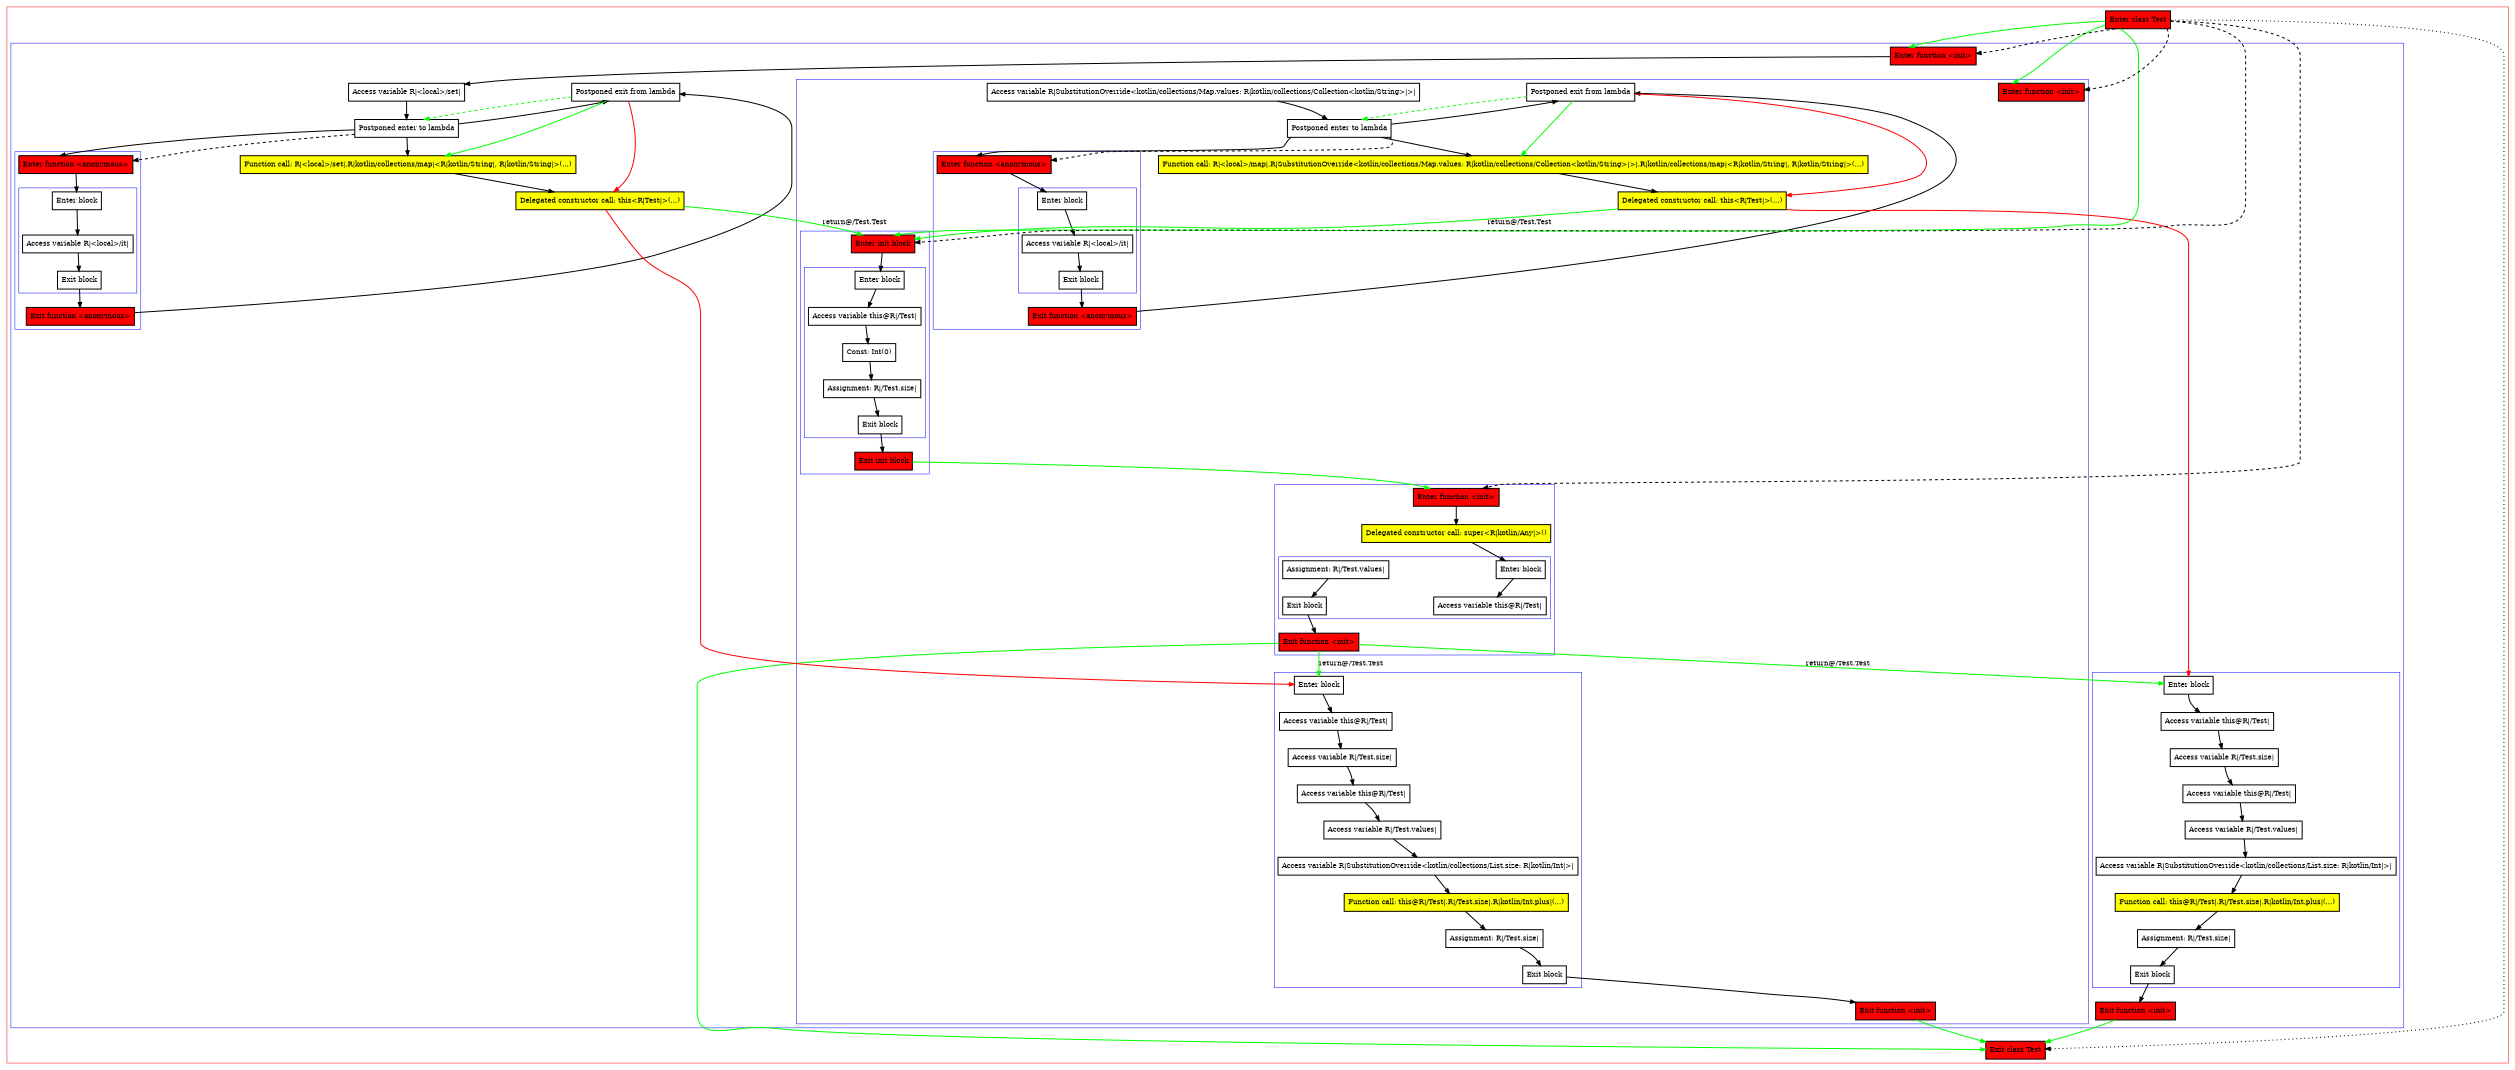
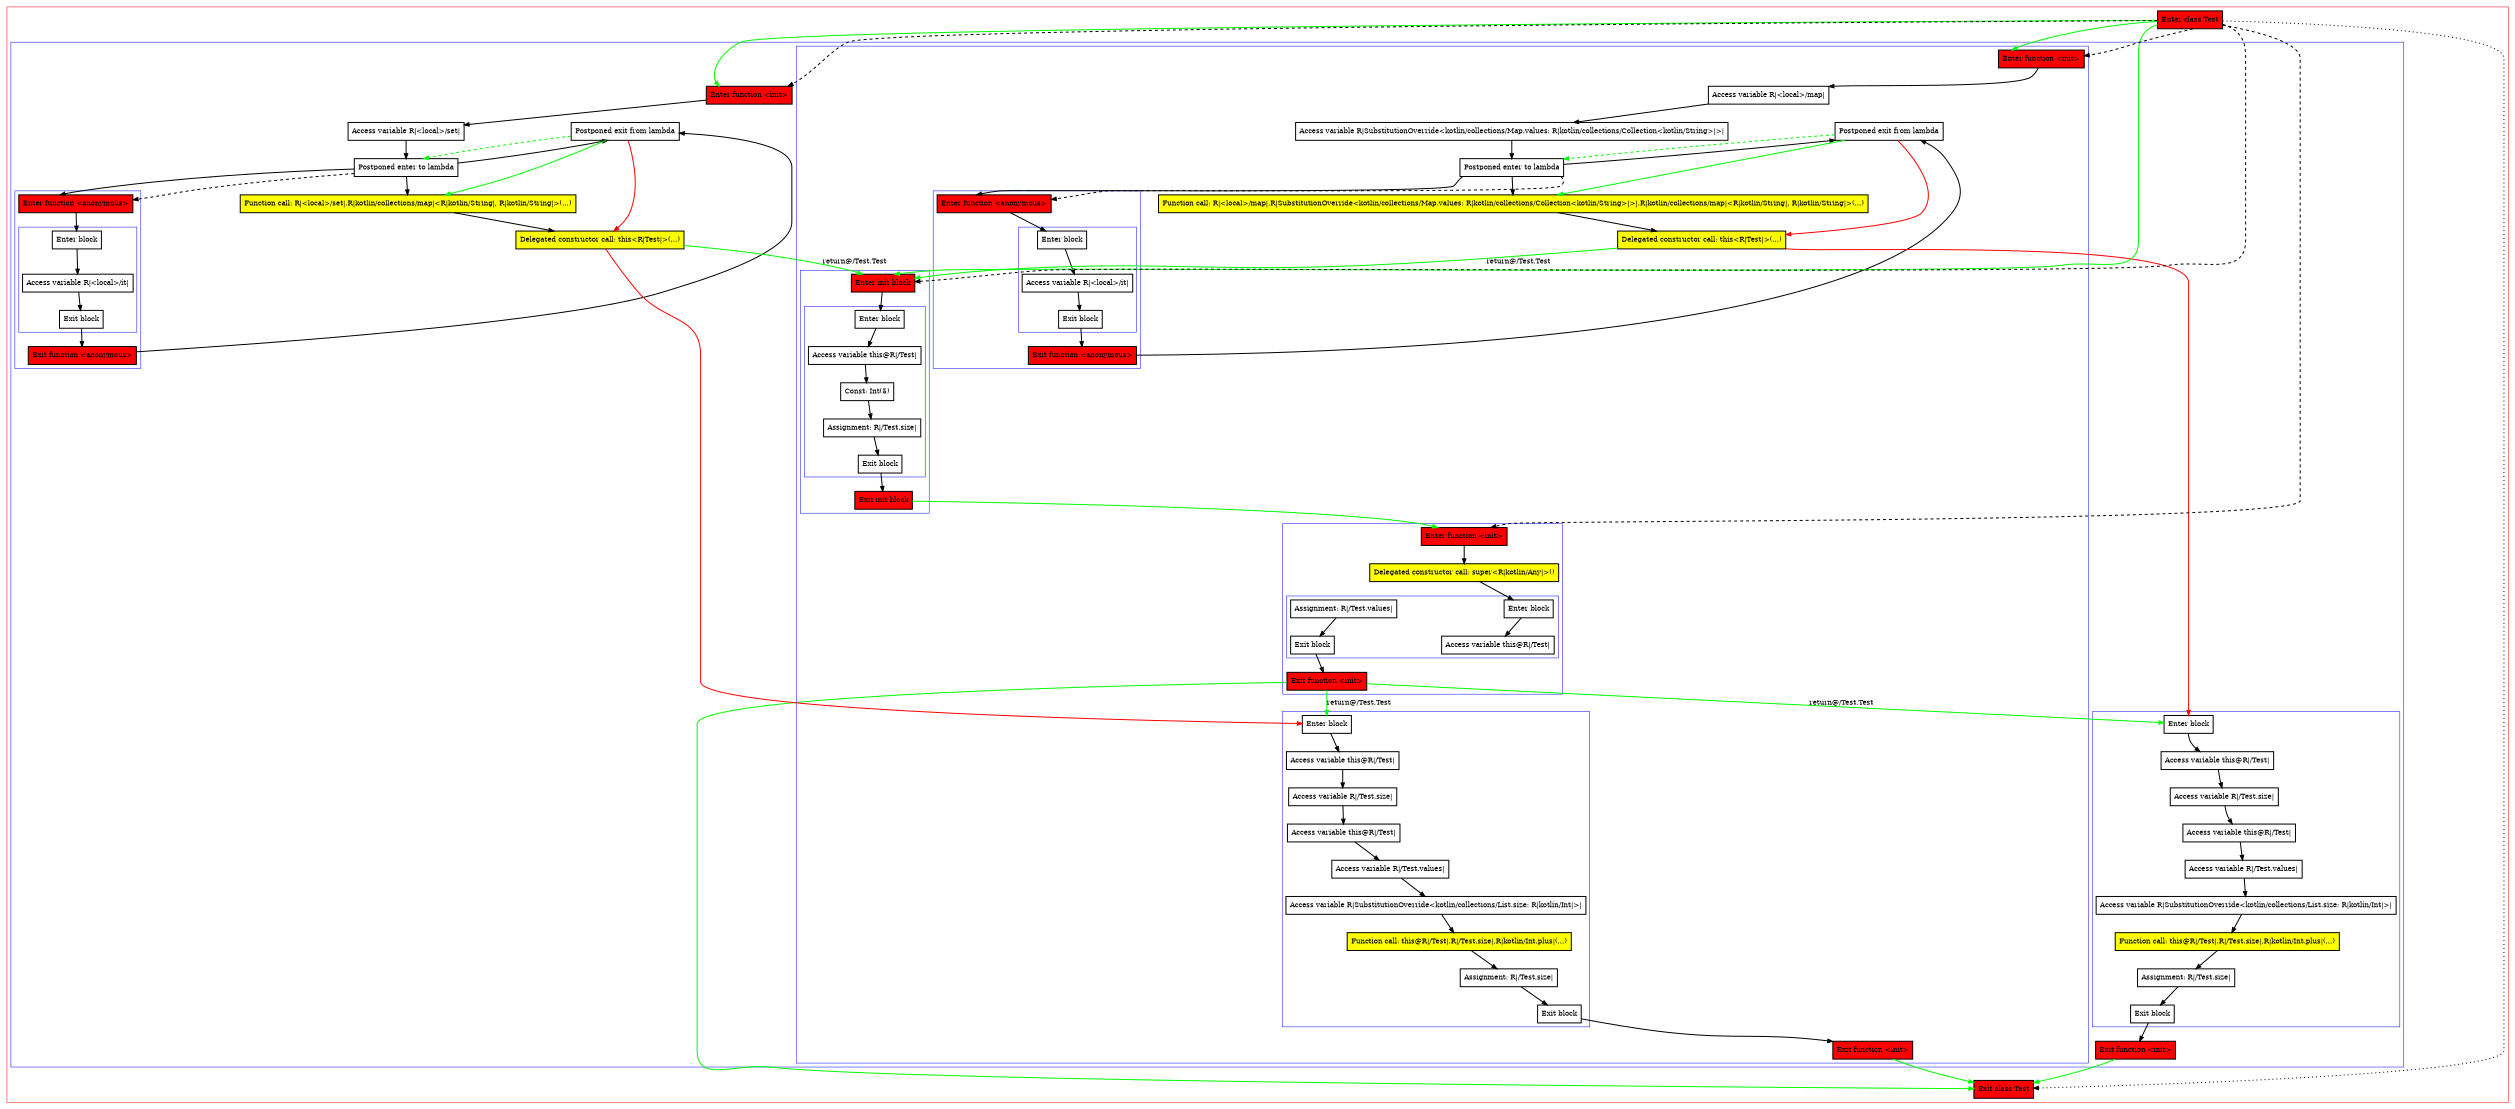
  digraph {
    nodesep=3
    node [penwidth=2 shape=box]
    edge [penwidth=2]
    n1 [label="Enter block"]
    n2 [label="Access variable R|<local>/it|"]
    n3 [label="Exit block"]
    n4 [fillcolor=red label="Enter function <anonymous>" style=filled]
    n5 [fillcolor=red label="Exit function <anonymous>" style=filled]
    n6 [label="Enter block"]
    n7 [label="Access variable R|<local>/it|"]
    n8 [label="Exit block"]
    n9 [fillcolor=red label="Enter function <anonymous>" style=filled]
    n10 [fillcolor=red label="Exit function <anonymous>" style=filled]
    n11 [label="Enter block"]
    n12 [label="Access variable this@R|/Test|"]
-   n13 [label="Const: Int(0)"]
+   n13 [label="Const: Int(5)"]
    n14 [label="Assignment: R|/Test.size|"]
    n15 [label="Exit block"]
    n16 [fillcolor=red label="Enter init block" style=filled]
    n17 [fillcolor=red label="Exit init block" style=filled]
    n18 [label="Enter block"]
    n19 [label="Access variable this@R|/Test|"]
    n20 [label="Assignment: R|/Test.values|"]
    n21 [label="Exit block"]
    n22 [fillcolor=red label="Enter function <init>" style=filled]
    n23 [fillcolor=yellow label="Delegated constructor call: super<R|kotlin/Any|>()" style=filled]
    n24 [fillcolor=red label="Exit function <init>" style=filled]
    n25 [label="Enter block"]
    n26 [label="Access variable this@R|/Test|"]
    n27 [label="Access variable R|/Test.size|"]
    n28 [label="Access variable this@R|/Test|"]
    n29 [label="Access variable R|/Test.values|"]
    n30 [label="Access variable R|SubstitutionOverride<kotlin/collections/List.size: R|kotlin/Int|>|"]
    n31 [fillcolor=yellow label="Function call: this@R|/Test|.R|/Test.size|.R|kotlin/Int.plus|(...)" style=filled]
    n32 [label="Assignment: R|/Test.size|"]
    n33 [label="Exit block"]
    n34 [fillcolor=red label="Enter function <init>" style=filled]
+   n35 [label="Access variable R|<local>/map|"]
    n36 [label="Access variable R|SubstitutionOverride<kotlin/collections/Map.values: R|kotlin/collections/Collection<kotlin/String>|>|"]
    n37 [label="Postponed enter to lambda"]
    n38 [label="Postponed exit from lambda"]
    n39 [fillcolor=yellow label="Function call: R|<local>/map|.R|SubstitutionOverride<kotlin/collections/Map.values: R|kotlin/collections/Collection<kotlin/String>|>|.R|kotlin/collections/map|<R|kotlin/String|, R|kotlin/String|>(...)" style=filled]
    n40 [fillcolor=yellow label="Delegated constructor call: this<R|Test|>(...)" style=filled]
    n41 [fillcolor=red label="Exit function <init>" style=filled]
    n42 [label="Enter block"]
    n43 [label="Access variable this@R|/Test|"]
    n44 [label="Access variable R|/Test.size|"]
    n45 [label="Access variable this@R|/Test|"]
    n46 [label="Access variable R|/Test.values|"]
    n47 [label="Access variable R|SubstitutionOverride<kotlin/collections/List.size: R|kotlin/Int|>|"]
    n48 [fillcolor=yellow label="Function call: this@R|/Test|.R|/Test.size|.R|kotlin/Int.plus|(...)" style=filled]
    n49 [label="Assignment: R|/Test.size|"]
    n50 [label="Exit block"]
    n51 [fillcolor=red label="Enter function <init>" style=filled]
    n52 [label="Access variable R|<local>/set|"]
    n53 [label="Postponed enter to lambda"]
    n54 [label="Postponed exit from lambda"]
    n55 [fillcolor=yellow label="Function call: R|<local>/set|.R|kotlin/collections/map|<R|kotlin/String|, R|kotlin/String|>(...)" style=filled]
    n56 [fillcolor=yellow label="Delegated constructor call: this<R|Test|>(...)" style=filled]
    n57 [fillcolor=red label="Exit function <init>" style=filled]
    n58 [fillcolor=red label="Enter class Test" style=filled]
    n59 [fillcolor=red label="Exit class Test" style=filled]
    subgraph cluster_1 {
      color=red
      n58
      n59
      subgraph cluster_2 {
        color=blue
        n51
        n52
        n53
        n54
        n55
        n56
        n57
        subgraph cluster_3 {
          color=blue
          n4
          n5
          subgraph cluster_4 {
            color=blue
            n1
            n2
            n3
          }
        }
        subgraph cluster_5 {
          color=blue
          n34
+         n35
          n36
          n37
          n38
          n39
          n40
          n41
          subgraph cluster_6 {
            color=blue
            n9
            n10
            subgraph cluster_7 {
              color=blue
              n6
              n7
              n8
            }
          }
          subgraph cluster_8 {
            color=blue
            n16
            n17
            subgraph cluster_9 {
              color=blue
              n11
              n12
              n13
              n14
              n15
            }
          }
          subgraph cluster_10 {
            color=blue
            n22
            n23
            n24
            subgraph cluster_11 {
              color=blue
              n18
              n19
              n20
              n21
            }
          }
          subgraph cluster_12 {
            color=blue
            n25
            n26
            n27
            n28
            n29
            n30
            n31
            n32
            n33
          }
        }
        subgraph cluster_13 {
          color=blue
          n42
          n43
          n44
          n45
          n46
          n47
          n48
          n49
          n50
        }
      }
    }
    n1 -> n2
    n2 -> n3
    n3 -> n5
    n4 -> n1
    n5 -> n54
    n6 -> n7
    n7 -> n8
    n8 -> n10
    n9 -> n6
    n10 -> n38
    n11 -> n12
    n12 -> n13
    n13 -> n14
    n14 -> n15
    n15 -> n17
    n16 -> n11
    n17 -> n22 [color=green]
    n18 -> n19
    n20 -> n21
    n21 -> n24
    n22 -> n23
    n23 -> n18
    n24 -> n25 [color=green label="return@/Test.Test"]
    n24 -> n42 [color=green label="return@/Test.Test"]
    n24 -> n59 [color=green]
    n25 -> n26
    n26 -> n27
    n27 -> n28
    n28 -> n29
    n29 -> n30
    n30 -> n31
    n31 -> n32
    n32 -> n33
    n33 -> n41
+   n34 -> n35
+   n35 -> n36
    n36 -> n37
    n37 -> n9
    n37 -> n9 [style=dashed]
    n37 -> n38
    n37 -> n39
    n38 -> n37 [color=green style=dashed]
    n38 -> n39 [color=green]
    n38 -> n40 [color=red]
    n39 -> n40
    n40 -> n16 [color=green label="return@/Test.Test"]
    n40 -> n42 [color=red]
    n41 -> n59 [color=green]
    n42 -> n43
    n43 -> n44
    n44 -> n45
    n45 -> n46
    n46 -> n47
    n47 -> n48
    n48 -> n49
    n49 -> n50
    n50 -> n57
    n51 -> n52
    n52 -> n53
    n53 -> n4
    n53 -> n4 [style=dashed]
    n53 -> n54
    n53 -> n55
    n54 -> n53 [color=green style=dashed]
    n54 -> n55 [color=green]
    n54 -> n56 [color=red]
    n55 -> n56
    n56 -> n16 [color=green label="return@/Test.Test"]
    n56 -> n25 [color=red]
    n57 -> n59 [color=green]
    n58 -> n16 [color=green]
    n58 -> n16 [style=dashed]
    n58 -> n22 [style=dashed]
    n58 -> n34 [color=green]
    n58 -> n34 [style=dashed]
    n58 -> n51 [color=green]
    n58 -> n51 [style=dashed]
    n58 -> n59 [style=dotted]
  }
